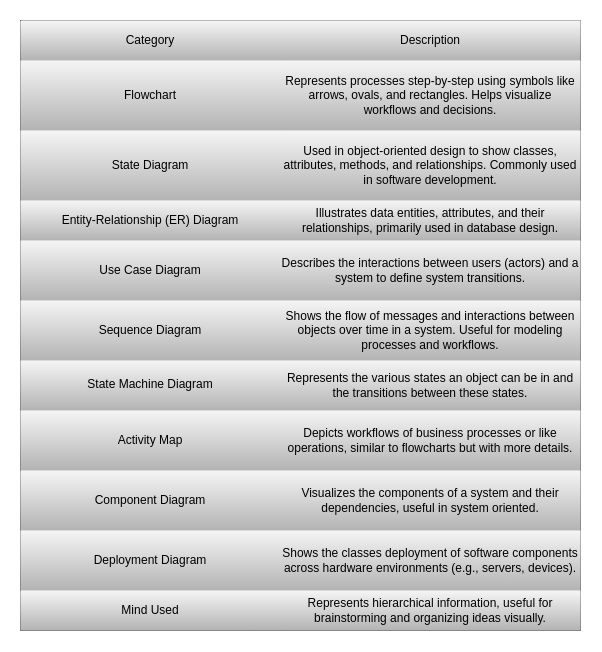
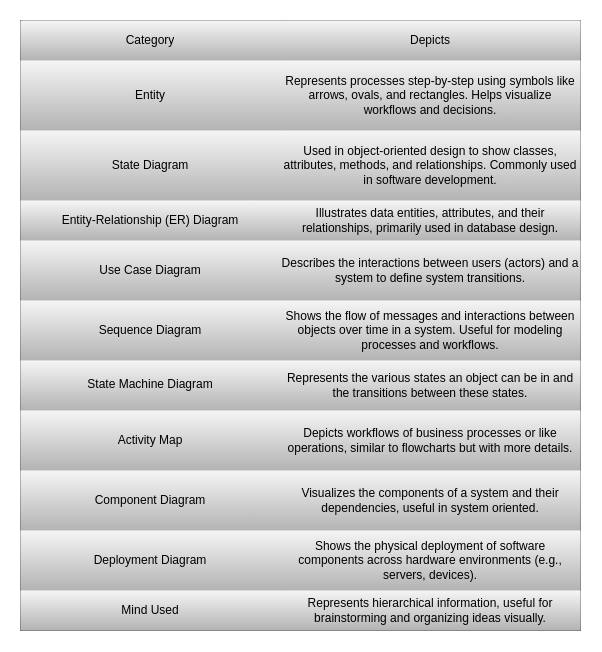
  <mxCell id="0" />
  <mxCell id="1" parent="0" />
  <mxCell id="2" value="" style="shape=table;startSize=0;container=1;collapsible=0;childLayout=tableLayout;" vertex="1" parent="1"><mxGeometry x="20" y="20" width="560" height="610" as="geometry" /></mxCell>
  <mxCell id="3" value="" style="shape=tableRow;horizontal=0;startSize=0;swimlaneHead=0;swimlaneBody=0;strokeColor=#666666;top=0;left=0;bottom=0;right=0;collapsible=0;dropTarget=0;fillColor=#f5f5f5;points=[[0,0.5],[1,0.5]];portConstraint=eastwest;gradientColor=#b3b3b3;" vertex="1" parent="2"><mxGeometry width="560" height="40" as="geometry" /></mxCell>
  <mxCell id="4" value="Category" style="shape=partialRectangle;html=1;whiteSpace=wrap;connectable=0;strokeColor=#666666;overflow=hidden;fillColor=#f5f5f5;top=0;left=0;bottom=0;right=0;pointerEvents=1;gradientColor=#b3b3b3;shadow=0;" vertex="1" parent="3"><mxGeometry width="260" height="40" as="geometry"><mxRectangle width="260" height="40" as="alternateBounds" /></mxGeometry></mxCell>
- <mxCell id="5" value="Description" style="shape=partialRectangle;html=1;whiteSpace=wrap;connectable=0;strokeColor=#666666;overflow=hidden;fillColor=#f5f5f5;top=0;left=0;bottom=0;right=0;pointerEvents=1;gradientColor=#b3b3b3;" vertex="1" parent="3"><mxGeometry x="260" width="300" height="40" as="geometry"><mxRectangle width="300" height="40" as="alternateBounds" /></mxGeometry></mxCell>
+ <mxCell id="5" value="Depicts" style="shape=partialRectangle;html=1;whiteSpace=wrap;connectable=0;strokeColor=#666666;overflow=hidden;fillColor=#f5f5f5;top=0;left=0;bottom=0;right=0;pointerEvents=1;gradientColor=#b3b3b3;" vertex="1" parent="3"><mxGeometry x="260" width="300" height="40" as="geometry"><mxRectangle width="300" height="40" as="alternateBounds" /></mxGeometry></mxCell>
  <mxCell id="6" value="" style="shape=tableRow;horizontal=0;startSize=0;swimlaneHead=0;swimlaneBody=0;strokeColor=#666666;top=0;left=0;bottom=0;right=0;collapsible=0;dropTarget=0;fillColor=#f5f5f5;points=[[0,0.5],[1,0.5]];portConstraint=eastwest;gradientColor=#b3b3b3;" vertex="1" parent="2"><mxGeometry y="40" width="560" height="70" as="geometry" /></mxCell>
- <mxCell id="7" value="Flowchart" style="shape=partialRectangle;html=1;whiteSpace=wrap;connectable=0;strokeColor=#666666;overflow=hidden;fillColor=#f5f5f5;top=0;left=0;bottom=0;right=0;pointerEvents=1;gradientColor=#b3b3b3;" vertex="1" parent="6"><mxGeometry width="260" height="70" as="geometry"><mxRectangle width="260" height="70" as="alternateBounds" /></mxGeometry></mxCell>
+ <mxCell id="7" value="Entity" style="shape=partialRectangle;html=1;whiteSpace=wrap;connectable=0;strokeColor=#666666;overflow=hidden;fillColor=#f5f5f5;top=0;left=0;bottom=0;right=0;pointerEvents=1;gradientColor=#b3b3b3;" vertex="1" parent="6"><mxGeometry width="260" height="70" as="geometry"><mxRectangle width="260" height="70" as="alternateBounds" /></mxGeometry></mxCell>
  <mxCell id="8" value="Represents processes step-by-step using symbols like arrows, ovals, and rectangles. Helps visualize workflows and decisions." style="shape=partialRectangle;html=1;whiteSpace=wrap;connectable=0;strokeColor=#666666;overflow=hidden;fillColor=#f5f5f5;top=0;left=0;bottom=0;right=0;pointerEvents=1;gradientColor=#b3b3b3;" vertex="1" parent="6"><mxGeometry x="260" width="300" height="70" as="geometry"><mxRectangle width="300" height="70" as="alternateBounds" /></mxGeometry></mxCell>
  <mxCell id="9" value="" style="shape=tableRow;horizontal=0;startSize=0;swimlaneHead=0;swimlaneBody=0;strokeColor=#666666;top=0;left=0;bottom=0;right=0;collapsible=0;dropTarget=0;fillColor=#f5f5f5;points=[[0,0.5],[1,0.5]];portConstraint=eastwest;gradientColor=#b3b3b3;" vertex="1" parent="2"><mxGeometry y="110" width="560" height="70" as="geometry" /></mxCell>
  <mxCell id="10" value="State Diagram" style="shape=partialRectangle;html=1;whiteSpace=wrap;connectable=0;strokeColor=#666666;overflow=hidden;fillColor=#f5f5f5;top=0;left=0;bottom=0;right=0;pointerEvents=1;gradientColor=#b3b3b3;" vertex="1" parent="9"><mxGeometry width="260" height="70" as="geometry"><mxRectangle width="260" height="70" as="alternateBounds" /></mxGeometry></mxCell>
  <mxCell id="11" value="Used in object-oriented design to show classes, attributes, methods, and relationships. Commonly used in software development." style="shape=partialRectangle;html=1;whiteSpace=wrap;connectable=0;strokeColor=#666666;overflow=hidden;fillColor=#f5f5f5;top=0;left=0;bottom=0;right=0;pointerEvents=1;gradientColor=#b3b3b3;" vertex="1" parent="9"><mxGeometry x="260" width="300" height="70" as="geometry"><mxRectangle width="300" height="70" as="alternateBounds" /></mxGeometry></mxCell>
  <mxCell id="12" value="" style="shape=tableRow;horizontal=0;startSize=0;swimlaneHead=0;swimlaneBody=0;strokeColor=#666666;top=0;left=0;bottom=0;right=0;collapsible=0;dropTarget=0;fillColor=#f5f5f5;points=[[0,0.5],[1,0.5]];portConstraint=eastwest;gradientColor=#b3b3b3;" vertex="1" parent="2"><mxGeometry y="180" width="560" height="40" as="geometry" /></mxCell>
  <mxCell id="13" value="Entity-Relationship (ER) Diagram" style="shape=partialRectangle;html=1;whiteSpace=wrap;connectable=0;strokeColor=#666666;overflow=hidden;fillColor=#f5f5f5;top=0;left=0;bottom=0;right=0;pointerEvents=1;gradientColor=#b3b3b3;" vertex="1" parent="12"><mxGeometry width="260" height="40" as="geometry"><mxRectangle width="260" height="40" as="alternateBounds" /></mxGeometry></mxCell>
  <mxCell id="14" value="Illustrates data entities, attributes, and their relationships, primarily used in database design." style="shape=partialRectangle;html=1;whiteSpace=wrap;connectable=0;strokeColor=#666666;overflow=hidden;fillColor=#f5f5f5;top=0;left=0;bottom=0;right=0;pointerEvents=1;gradientColor=#b3b3b3;" vertex="1" parent="12"><mxGeometry x="260" width="300" height="40" as="geometry"><mxRectangle width="300" height="40" as="alternateBounds" /></mxGeometry></mxCell>
  <mxCell id="15" value="" style="shape=tableRow;horizontal=0;startSize=0;swimlaneHead=0;swimlaneBody=0;strokeColor=#666666;top=0;left=0;bottom=0;right=0;collapsible=0;dropTarget=0;fillColor=#f5f5f5;points=[[0,0.5],[1,0.5]];portConstraint=eastwest;gradientColor=#b3b3b3;" vertex="1" parent="2"><mxGeometry y="220" width="560" height="60" as="geometry" /></mxCell>
  <mxCell id="16" value="Use Case Diagram" style="shape=partialRectangle;html=1;whiteSpace=wrap;connectable=0;strokeColor=#666666;overflow=hidden;fillColor=#f5f5f5;top=0;left=0;bottom=0;right=0;pointerEvents=1;gradientColor=#b3b3b3;" vertex="1" parent="15"><mxGeometry width="260" height="60" as="geometry"><mxRectangle width="260" height="60" as="alternateBounds" /></mxGeometry></mxCell>
  <mxCell id="17" value="Describes the interactions between users (actors) and a system to define system transitions." style="shape=partialRectangle;html=1;whiteSpace=wrap;connectable=0;strokeColor=#666666;overflow=hidden;fillColor=#f5f5f5;top=0;left=0;bottom=0;right=0;pointerEvents=1;gradientColor=#b3b3b3;" vertex="1" parent="15"><mxGeometry x="260" width="300" height="60" as="geometry"><mxRectangle width="300" height="60" as="alternateBounds" /></mxGeometry></mxCell>
  <mxCell id="18" value="" style="shape=tableRow;horizontal=0;startSize=0;swimlaneHead=0;swimlaneBody=0;strokeColor=#666666;top=0;left=0;bottom=0;right=0;collapsible=0;dropTarget=0;fillColor=#f5f5f5;points=[[0,0.5],[1,0.5]];portConstraint=eastwest;gradientColor=#b3b3b3;" vertex="1" parent="2"><mxGeometry y="280" width="560" height="60" as="geometry" /></mxCell>
  <mxCell id="19" value="Sequence Diagram" style="shape=partialRectangle;html=1;whiteSpace=wrap;connectable=0;strokeColor=#666666;overflow=hidden;fillColor=#f5f5f5;top=0;left=0;bottom=0;right=0;pointerEvents=1;gradientColor=#b3b3b3;" vertex="1" parent="18"><mxGeometry width="260" height="60" as="geometry"><mxRectangle width="260" height="60" as="alternateBounds" /></mxGeometry></mxCell>
  <mxCell id="20" value="Shows the flow of messages and interactions between objects over time in a system. Useful for modeling processes and workflows." style="shape=partialRectangle;html=1;whiteSpace=wrap;connectable=0;strokeColor=#666666;overflow=hidden;fillColor=#f5f5f5;top=0;left=0;bottom=0;right=0;pointerEvents=1;gradientColor=#b3b3b3;" vertex="1" parent="18"><mxGeometry x="260" width="300" height="60" as="geometry"><mxRectangle width="300" height="60" as="alternateBounds" /></mxGeometry></mxCell>
  <mxCell id="21" value="" style="shape=tableRow;horizontal=0;startSize=0;swimlaneHead=0;swimlaneBody=0;strokeColor=#666666;top=0;left=0;bottom=0;right=0;collapsible=0;dropTarget=0;fillColor=#f5f5f5;points=[[0,0.5],[1,0.5]];portConstraint=eastwest;gradientColor=#b3b3b3;" vertex="1" parent="2"><mxGeometry y="340" width="560" height="50" as="geometry" /></mxCell>
  <mxCell id="22" value="&#10;State Machine Diagram&#10;&#10;" style="shape=partialRectangle;html=1;whiteSpace=wrap;connectable=0;strokeColor=#666666;overflow=hidden;fillColor=#f5f5f5;top=0;left=0;bottom=0;right=0;pointerEvents=1;gradientColor=#b3b3b3;" vertex="1" parent="21"><mxGeometry width="260" height="50" as="geometry"><mxRectangle width="260" height="50" as="alternateBounds" /></mxGeometry></mxCell>
  <mxCell id="23" value="Represents the various states an object can be in and the transitions between these states." style="shape=partialRectangle;html=1;whiteSpace=wrap;connectable=0;strokeColor=#666666;overflow=hidden;fillColor=#f5f5f5;top=0;left=0;bottom=0;right=0;pointerEvents=1;gradientColor=#b3b3b3;" vertex="1" parent="21"><mxGeometry x="260" width="300" height="50" as="geometry"><mxRectangle width="300" height="50" as="alternateBounds" /></mxGeometry></mxCell>
  <mxCell id="24" value="" style="shape=tableRow;horizontal=0;startSize=0;swimlaneHead=0;swimlaneBody=0;strokeColor=#666666;top=0;left=0;bottom=0;right=0;collapsible=0;dropTarget=0;fillColor=#f5f5f5;points=[[0,0.5],[1,0.5]];portConstraint=eastwest;gradientColor=#b3b3b3;" vertex="1" parent="2"><mxGeometry y="390" width="560" height="60" as="geometry" /></mxCell>
  <mxCell id="25" value="Activity Map" style="shape=partialRectangle;html=1;whiteSpace=wrap;connectable=0;strokeColor=#666666;overflow=hidden;fillColor=#f5f5f5;top=0;left=0;bottom=0;right=0;pointerEvents=1;gradientColor=#b3b3b3;" vertex="1" parent="24"><mxGeometry width="260" height="60" as="geometry"><mxRectangle width="260" height="60" as="alternateBounds" /></mxGeometry></mxCell>
  <mxCell id="26" value="Depicts workflows of business processes or like operations, similar to flowcharts but with more details." style="shape=partialRectangle;html=1;whiteSpace=wrap;connectable=0;strokeColor=#666666;overflow=hidden;fillColor=#f5f5f5;top=0;left=0;bottom=0;right=0;pointerEvents=1;gradientColor=#b3b3b3;" vertex="1" parent="24"><mxGeometry x="260" width="300" height="60" as="geometry"><mxRectangle width="300" height="60" as="alternateBounds" /></mxGeometry></mxCell>
  <mxCell id="27" value="" style="shape=tableRow;horizontal=0;startSize=0;swimlaneHead=0;swimlaneBody=0;strokeColor=#666666;top=0;left=0;bottom=0;right=0;collapsible=0;dropTarget=0;fillColor=#f5f5f5;points=[[0,0.5],[1,0.5]];portConstraint=eastwest;gradientColor=#b3b3b3;" vertex="1" parent="2"><mxGeometry y="450" width="560" height="60" as="geometry" /></mxCell>
  <mxCell id="28" value="Component Diagram" style="shape=partialRectangle;html=1;whiteSpace=wrap;connectable=0;strokeColor=#666666;overflow=hidden;fillColor=#f5f5f5;top=0;left=0;bottom=0;right=0;pointerEvents=1;gradientColor=#b3b3b3;" vertex="1" parent="27"><mxGeometry width="260" height="60" as="geometry"><mxRectangle width="260" height="60" as="alternateBounds" /></mxGeometry></mxCell>
  <mxCell id="29" value="Visualizes the components of a system and their dependencies, useful in system oriented." style="shape=partialRectangle;html=1;whiteSpace=wrap;connectable=0;strokeColor=#666666;overflow=hidden;fillColor=#f5f5f5;top=0;left=0;bottom=0;right=0;pointerEvents=1;gradientColor=#b3b3b3;" vertex="1" parent="27"><mxGeometry x="260" width="300" height="60" as="geometry"><mxRectangle width="300" height="60" as="alternateBounds" /></mxGeometry></mxCell>
  <mxCell id="30" value="" style="shape=tableRow;horizontal=0;startSize=0;swimlaneHead=0;swimlaneBody=0;strokeColor=#666666;top=0;left=0;bottom=0;right=0;collapsible=0;dropTarget=0;fillColor=#f5f5f5;points=[[0,0.5],[1,0.5]];portConstraint=eastwest;gradientColor=#b3b3b3;" vertex="1" parent="2"><mxGeometry y="510" width="560" height="60" as="geometry" /></mxCell>
  <mxCell id="31" value="Deployment Diagram" style="shape=partialRectangle;html=1;whiteSpace=wrap;connectable=0;strokeColor=#666666;overflow=hidden;fillColor=#f5f5f5;top=0;left=0;bottom=0;right=0;pointerEvents=1;gradientColor=#b3b3b3;" vertex="1" parent="30"><mxGeometry width="260" height="60" as="geometry"><mxRectangle width="260" height="60" as="alternateBounds" /></mxGeometry></mxCell>
- <mxCell id="32" value="Shows the classes deployment of software components across hardware environments (e.g., servers, devices)." style="shape=partialRectangle;html=1;whiteSpace=wrap;connectable=0;strokeColor=#666666;overflow=hidden;fillColor=#f5f5f5;top=0;left=0;bottom=0;right=0;pointerEvents=1;gradientColor=#b3b3b3;" vertex="1" parent="30"><mxGeometry x="260" width="300" height="60" as="geometry"><mxRectangle width="300" height="60" as="alternateBounds" /></mxGeometry></mxCell>
+ <mxCell id="32" value="Shows the physical deployment of software components across hardware environments (e.g., servers, devices)." style="shape=partialRectangle;html=1;whiteSpace=wrap;connectable=0;strokeColor=#666666;overflow=hidden;fillColor=#f5f5f5;top=0;left=0;bottom=0;right=0;pointerEvents=1;gradientColor=#b3b3b3;" vertex="1" parent="30"><mxGeometry x="260" width="300" height="60" as="geometry"><mxRectangle width="300" height="60" as="alternateBounds" /></mxGeometry></mxCell>
  <mxCell id="33" value="" style="shape=tableRow;horizontal=0;startSize=0;swimlaneHead=0;swimlaneBody=0;strokeColor=#666666;top=0;left=0;bottom=0;right=0;collapsible=0;dropTarget=0;fillColor=#f5f5f5;points=[[0,0.5],[1,0.5]];portConstraint=eastwest;gradientColor=#b3b3b3;" vertex="1" parent="2"><mxGeometry y="570" width="560" height="40" as="geometry" /></mxCell>
  <mxCell id="34" value="Mind Used" style="shape=partialRectangle;html=1;whiteSpace=wrap;connectable=0;strokeColor=#666666;overflow=hidden;fillColor=#f5f5f5;top=0;left=0;bottom=0;right=0;pointerEvents=1;gradientColor=#b3b3b3;" vertex="1" parent="33"><mxGeometry width="260" height="40" as="geometry"><mxRectangle width="260" height="40" as="alternateBounds" /></mxGeometry></mxCell>
  <mxCell id="35" value="Represents hierarchical information, useful for brainstorming and organizing ideas visually." style="shape=partialRectangle;html=1;whiteSpace=wrap;connectable=0;strokeColor=#666666;overflow=hidden;fillColor=#f5f5f5;top=0;left=0;bottom=0;right=0;pointerEvents=1;gradientColor=#b3b3b3;" vertex="1" parent="33"><mxGeometry x="260" width="300" height="40" as="geometry"><mxRectangle width="300" height="40" as="alternateBounds" /></mxGeometry></mxCell>
